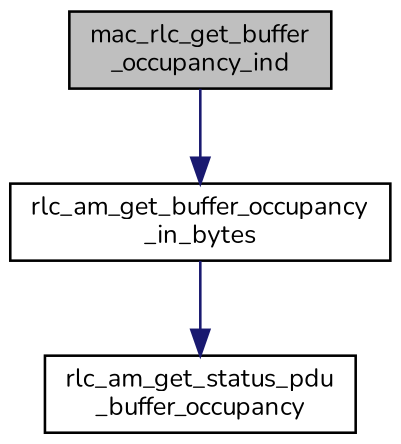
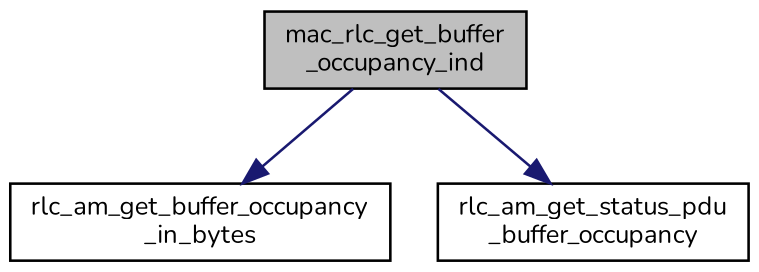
  digraph {
    fontname=Nunito
    rankdir=TB
    node [color=black fillcolor=white fontname=Nunito fontsize=10 shape=record style=filled]
    edge [color=midnightblue fontname=Nunito fontsize=10 labelfontname=Helvetica labelfontsize=10 style=solid]
    n1 [fillcolor=grey75 fontcolor=black height=0.2 label="mac_rlc_get_buffer\l_occupancy_ind" width=0.4]
    n2 [height=0.2 label="rlc_am_get_buffer_occupancy\l_in_bytes" width=0.4]
    n3 [height=0.2 label="rlc_am_get_status_pdu\l_buffer_occupancy" width=0.4]
    n1 -> n2
-   n2 -> n3
+   n1 -> n3
  }
